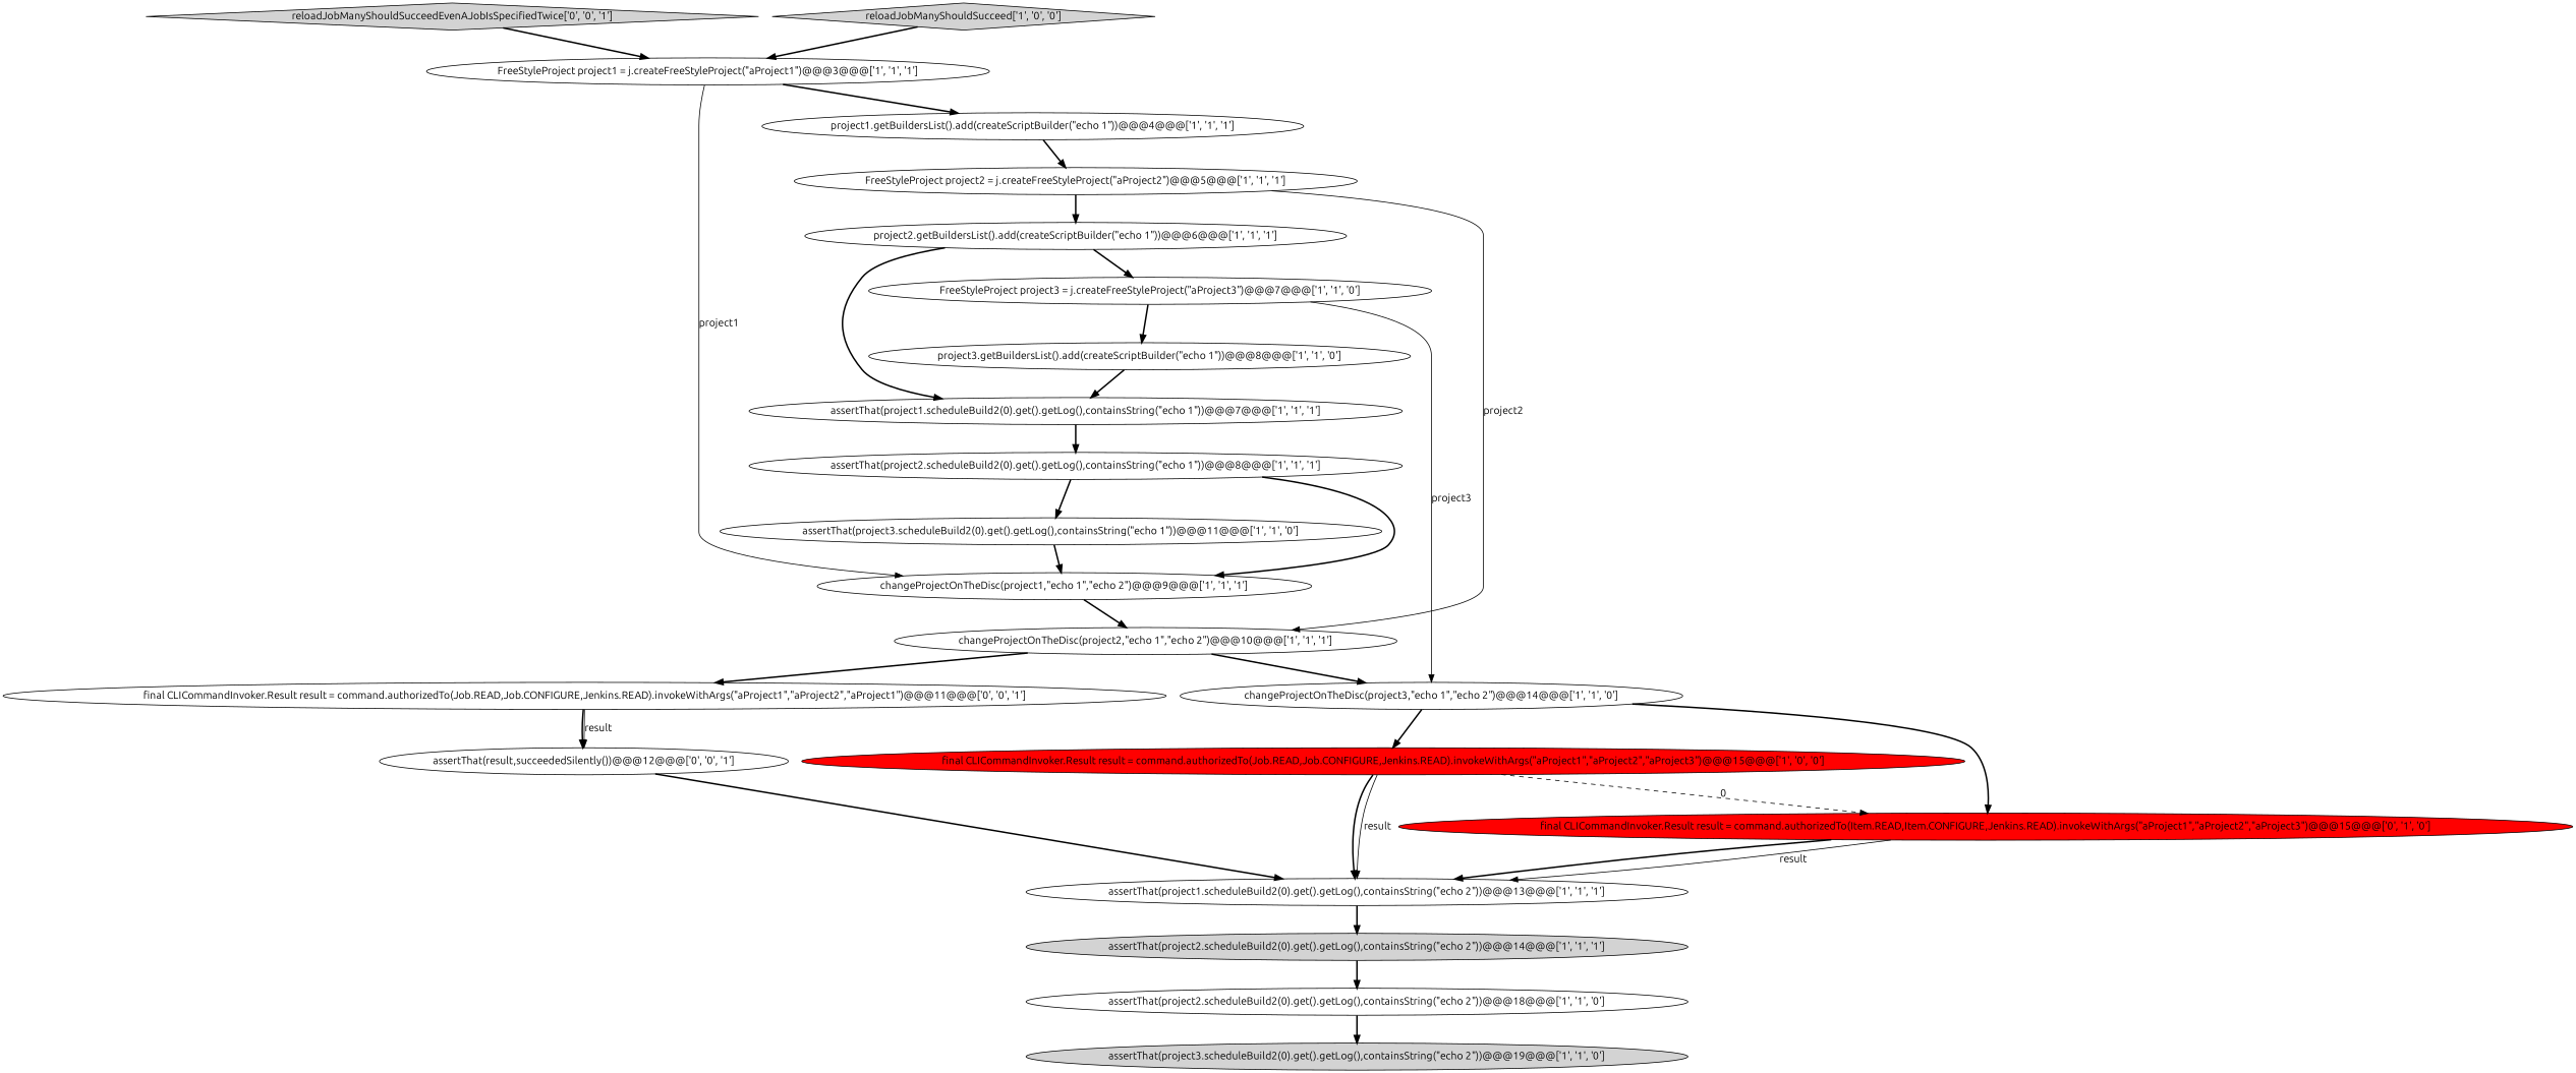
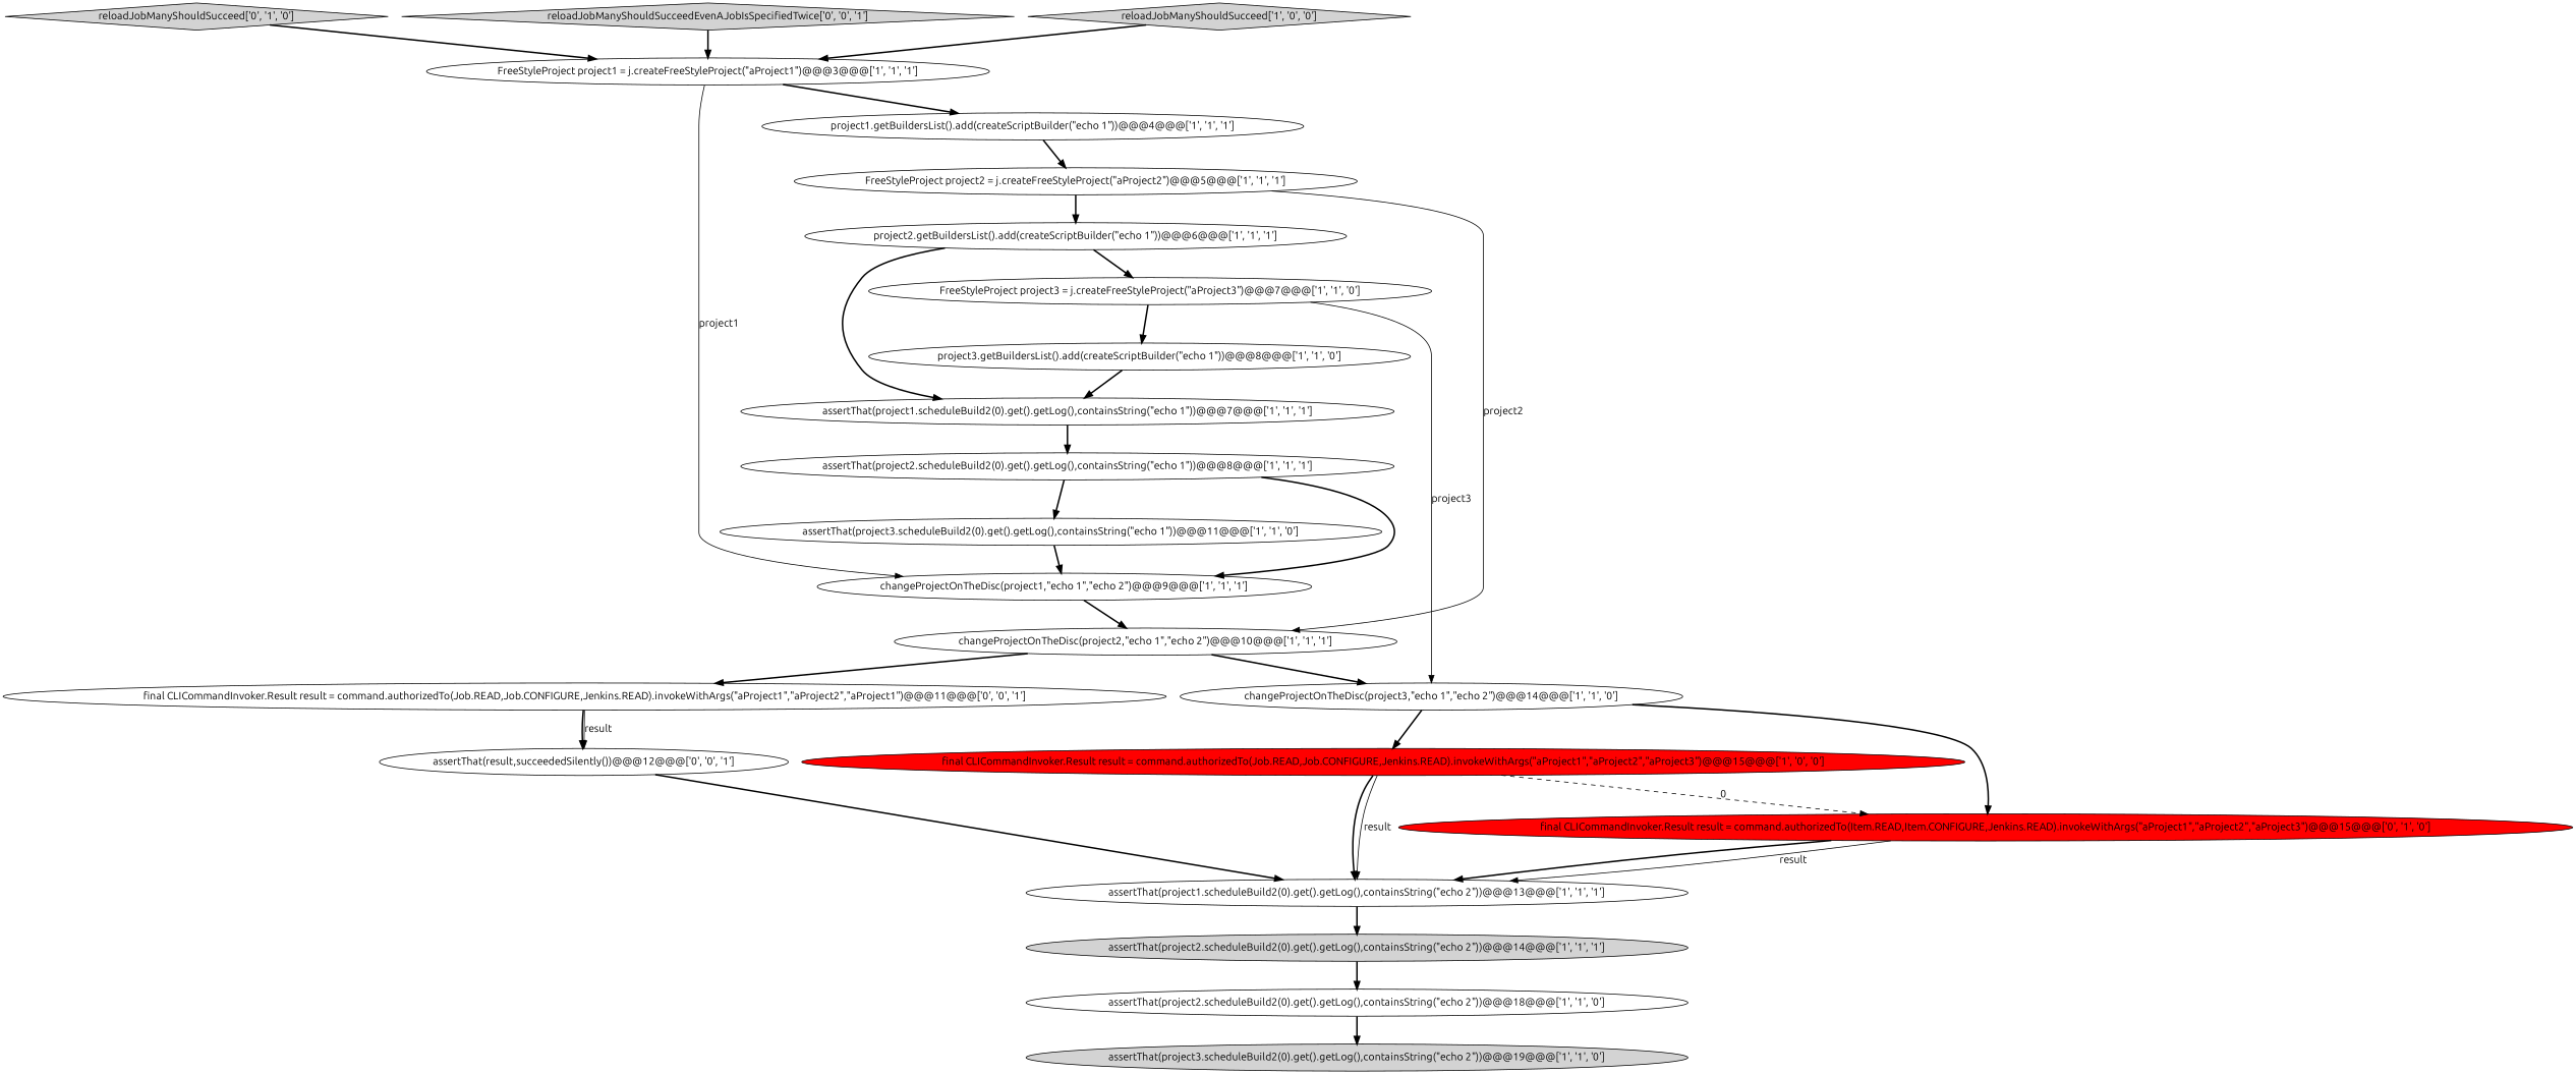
  digraph {
    fontname=Ubuntu
    node [fillcolor=white shape=ellipse style=filled fontname=Ubuntu]
    edge [style=bold fontname=Ubuntu]
+   n1 [fillcolor=lightgray label="reloadJobManyShouldSucceed['0', '1', '0']" shape=diamond]
    n2 [label="FreeStyleProject project1 = j.createFreeStyleProject(\"aProject1\")@@@3@@@['1', '1', '1']"]
    n3 [label="changeProjectOnTheDisc(project1,\"echo 1\",\"echo 2\")@@@9@@@['1', '1', '1']"]
    n4 [label="changeProjectOnTheDisc(project2,\"echo 1\",\"echo 2\")@@@10@@@['1', '1', '1']"]
    n5 [label="FreeStyleProject project2 = j.createFreeStyleProject(\"aProject2\")@@@5@@@['1', '1', '1']"]
    n6 [label="project2.getBuildersList().add(createScriptBuilder(\"echo 1\"))@@@6@@@['1', '1', '1']"]
    n7 [label="changeProjectOnTheDisc(project3,\"echo 1\",\"echo 2\")@@@14@@@['1', '1', '0']"]
    n8 [label="final CLICommandInvoker.Result result = command.authorizedTo(Job.READ,Job.CONFIGURE,Jenkins.READ).invokeWithArgs(\"aProject1\",\"aProject2\",\"aProject1\")@@@11@@@['0', '0', '1']"]
    n9 [label="assertThat(project3.scheduleBuild2(0).get().getLog(),containsString(\"echo 1\"))@@@11@@@['1', '1', '0']"]
    n10 [label="project3.getBuildersList().add(createScriptBuilder(\"echo 1\"))@@@8@@@['1', '1', '0']"]
    n11 [label="assertThat(project1.scheduleBuild2(0).get().getLog(),containsString(\"echo 1\"))@@@7@@@['1', '1', '1']"]
    n12 [fillcolor=lightgray label="assertThat(project2.scheduleBuild2(0).get().getLog(),containsString(\"echo 2\"))@@@14@@@['1', '1', '1']"]
    n13 [label="assertThat(project2.scheduleBuild2(0).get().getLog(),containsString(\"echo 2\"))@@@18@@@['1', '1', '0']"]
    n14 [label="project1.getBuildersList().add(createScriptBuilder(\"echo 1\"))@@@4@@@['1', '1', '1']"]
    n15 [label="assertThat(result,succeededSilently())@@@12@@@['0', '0', '1']"]
    n16 [label="assertThat(project1.scheduleBuild2(0).get().getLog(),containsString(\"echo 2\"))@@@13@@@['1', '1', '1']"]
    n17 [label="FreeStyleProject project3 = j.createFreeStyleProject(\"aProject3\")@@@7@@@['1', '1', '0']"]
    n18 [fillcolor=lightgray label="reloadJobManyShouldSucceedEvenAJobIsSpecifiedTwice['0', '0', '1']" shape=diamond]
    n19 [label="assertThat(project2.scheduleBuild2(0).get().getLog(),containsString(\"echo 1\"))@@@8@@@['1', '1', '1']"]
    n20 [fillcolor=red label="final CLICommandInvoker.Result result = command.authorizedTo(Job.READ,Job.CONFIGURE,Jenkins.READ).invokeWithArgs(\"aProject1\",\"aProject2\",\"aProject3\")@@@15@@@['1', '0', '0']"]
    n21 [fillcolor=red label="final CLICommandInvoker.Result result = command.authorizedTo(Item.READ,Item.CONFIGURE,Jenkins.READ).invokeWithArgs(\"aProject1\",\"aProject2\",\"aProject3\")@@@15@@@['0', '1', '0']"]
    n22 [fillcolor=lightgray label="assertThat(project3.scheduleBuild2(0).get().getLog(),containsString(\"echo 2\"))@@@19@@@['1', '1', '0']"]
    n23 [fillcolor=lightgray label="reloadJobManyShouldSucceed['1', '0', '0']" shape=diamond]
+   n1 -> n2
    n2 -> n3 [label=project1 style=solid]
    n2 -> n14
    n3 -> n4
    n4 -> n7
    n4 -> n8
    n5 -> n4 [label=project2 style=solid]
    n5 -> n6
    n6 -> n11
    n6 -> n17
    n7 -> n20
    n7 -> n21
    n8 -> n15
    n8 -> n15 [label=result style=solid]
    n9 -> n3
    n10 -> n11
    n11 -> n19
    n12 -> n13
    n13 -> n22
    n14 -> n5
    n15 -> n16
    n16 -> n12
    n17 -> n7 [label=project3 style=solid]
    n17 -> n10
    n18 -> n2
    n19 -> n3
    n19 -> n9
    n20 -> n16 [label=result style=solid]
    n20 -> n16
    n20 -> n21 [label=0 style=dashed]
    n21 -> n16 [label=result style=solid]
    n21 -> n16
    n23 -> n2
  }
